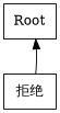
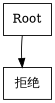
  digraph {
    node [shape=box]
    n1 [label=Root]
    n2 [label="拒绝"]
-   n2 -> n1
+   n1 -> n2
  }
